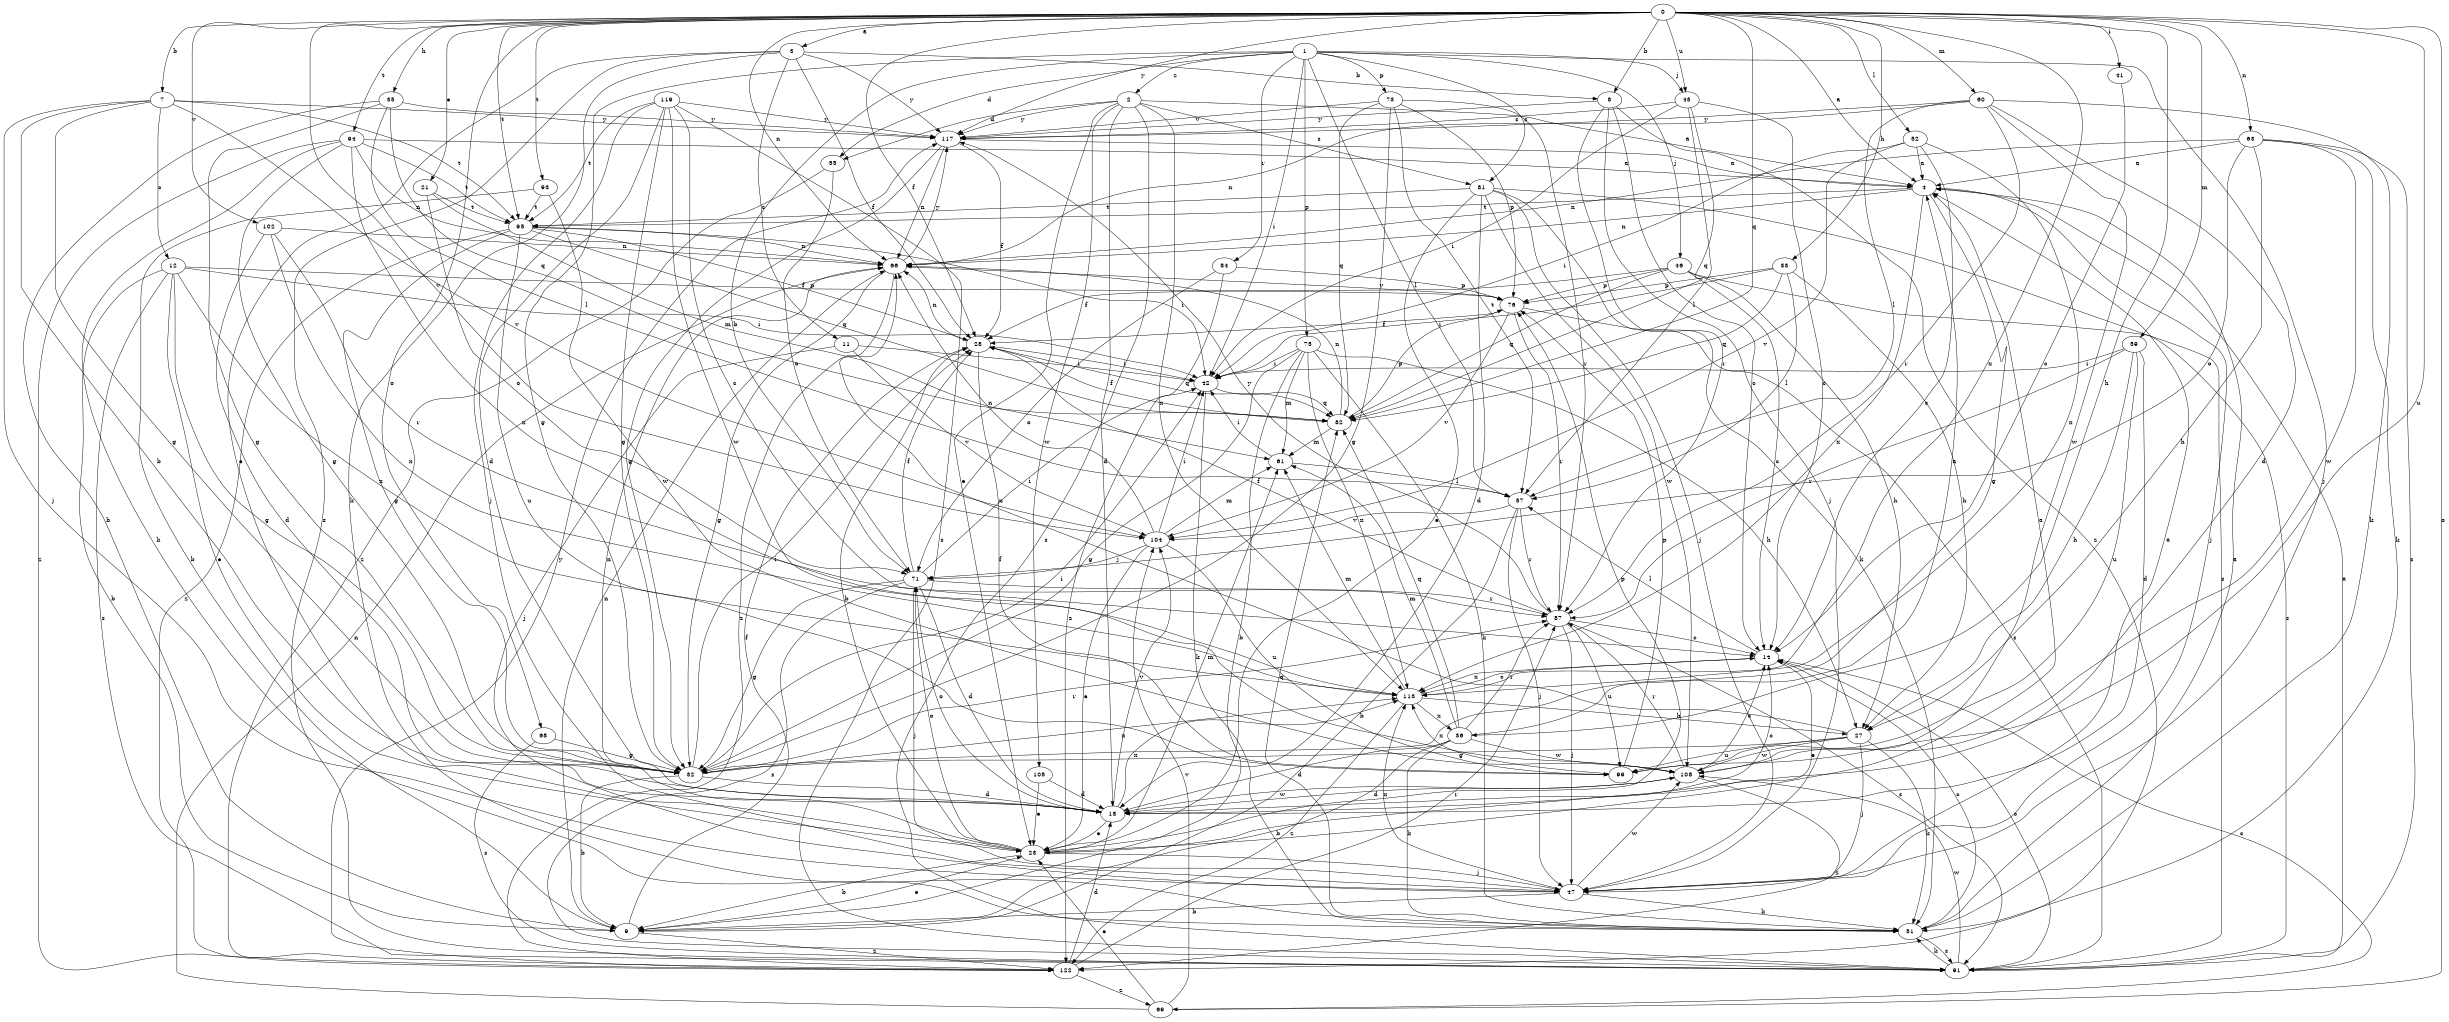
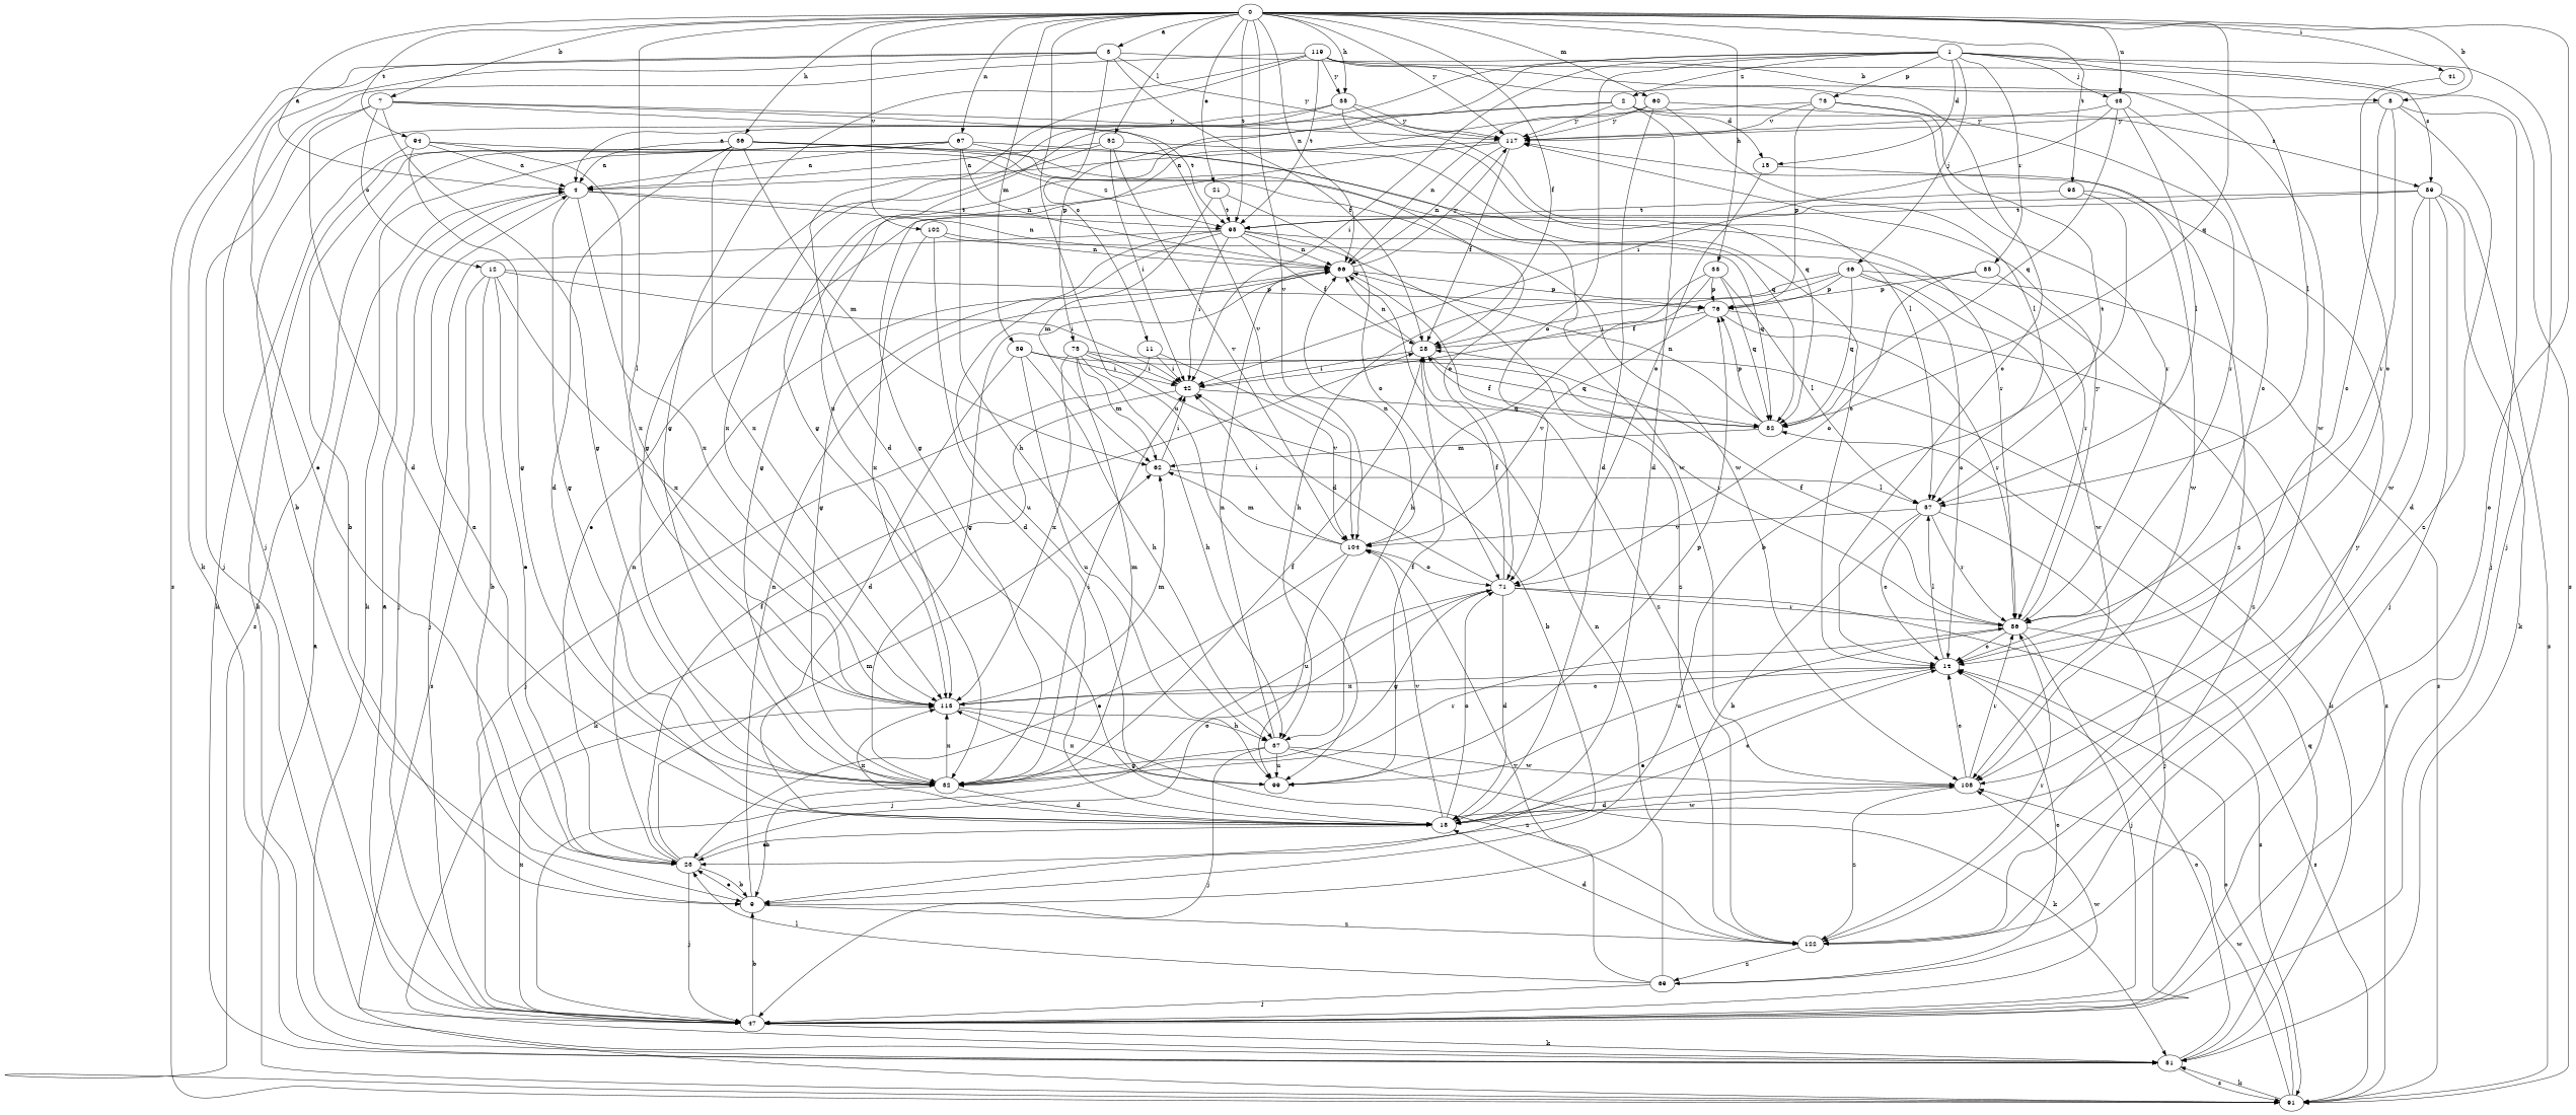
  strict digraph {
    0
    3
    4
    7
    8
    21
    28
    33
    35
    36
    41
    43
    52
    59
    60
-   63
+   63 [label=67]
    66
-   68
    69
    82
    93
    94
    95
    99
    102
    104
    113
    117
    23
    91
    11
    51
    32
    47
    18
    12
    14
-   86 [label=87]
+   86
    122
    71
-   61
+   61 [label=62]
    42
    57
    76
-   37 [label=27]
+   37
    9
    108
    1
-   15 [label=55]
+   15
    46
    73
    75
-   85 [label=84]
-   89 [label=81]
+   85
+   89
    2
    119
-   105
    0 -> 3 [label=a]
    0 -> 4 [label=a]
    0 -> 7 [label=b]
    0 -> 8 [label=b]
    0 -> 21 [label=e]
    0 -> 28 [label=f]
    0 -> 33 [label=h]
    0 -> 35 [label=h]
    0 -> 36 [label=h]
    0 -> 41 [label=i]
    0 -> 43 [label=u]
    0 -> 52 [label=l]
    0 -> 59 [label=m]
    0 -> 60 [label=m]
    0 -> 63 [label=n]
    0 -> 66 [label=n]
-   0 -> 68 [label=o]
    0 -> 69 [label=o]
    0 -> 82 [label=q]
    0 -> 93 [label=t]
    0 -> 94 [label=t]
    0 -> 95 [label=t]
    0 -> 99 [label=u]
    0 -> 102 [label=v]
    0 -> 104 [label=v]
-   0 -> 113 [label=x]
+   0 -> 113 [label=l]
    0 -> 117 [label=y]
    3 -> 8 [label=b]
    3 -> 28 [label=f]
    3 -> 117 [label=y]
    3 -> 23 [label=e]
    3 -> 91 [label=s]
    3 -> 11 [label=c]
    3 -> 51 [label=k]
    4 -> 66 [label=n]
    4 -> 95 [label=t]
    4 -> 113 [label=x]
    4 -> 32 [label=g]
    4 -> 47 [label=j]
    7 -> 95 [label=t]
    7 -> 104 [label=v]
    7 -> 117 [label=y]
    7 -> 32 [label=g]
    7 -> 47 [label=j]
-   7 -> 18 [label=b]
+   7 -> 18 [label=d]
    7 -> 12 [label=c]
    8 -> 117 [label=y]
    8 -> 47 [label=j]
    8 -> 14 [label=c]
    8 -> 86 [label=r]
    8 -> 122 [label=z]
    21 -> 95 [label=t]
    21 -> 71 [label=o]
    21 -> 61 [label=m]
    28 -> 66 [label=n]
    28 -> 82 [label=q]
    28 -> 99 [label=f]
    28 -> 42 [label=i]
    33 -> 82 [label=q]
    33 -> 42 [label=i]
    33 -> 57 [label=l]
    33 -> 76 [label=p]
    33 -> 37 [label=h]
    35 -> 82 [label=q]
    35 -> 117 [label=y]
    35 -> 32 [label=g]
    35 -> 57 [label=l]
    35 -> 9 [label=b]
    36 -> 4 [label=a]
    36 -> 82 [label=q]
-   113 -> 36 [label=x]
+   36 -> 113 [label=x]
    36 -> 51 [label=k]
    36 -> 18 [label=d]
    36 -> 86 [label=r]
    36 -> 61 [label=m]
    36 -> 9 [label=b]
    36 -> 108 [label=w]
    41 -> 14 [label=c]
    43 -> 82 [label=q]
-   43 -> 117 [label=s]
+   43 -> 117 [label=y]
    43 -> 14 [label=c]
    43 -> 42 [label=i]
    43 -> 57 [label=l]
    52 -> 4 [label=a]
    52 -> 104 [label=v]
    52 -> 113 [label=x]
    52 -> 14 [label=c]
    52 -> 42 [label=i]
    59 -> 99 [label=u]
    59 -> 18 [label=d]
    59 -> 86 [label=r]
    59 -> 42 [label=i]
    59 -> 37 [label=h]
    60 -> 66 [label=n]
    60 -> 117 [label=y]
-   60 -> 51 [label=k]
    60 -> 18 [label=d]
    60 -> 86 [label=r]
    60 -> 57 [label=l]
    63 -> 4 [label=a]
    63 -> 66 [label=n]
    63 -> 91 [label=s]
    63 -> 51 [label=k]
    63 -> 71 [label=o]
    63 -> 37 [label=h]
    63 -> 108 [label=w]
    66 -> 117 [label=y]
    66 -> 32 [label=g]
    66 -> 122 [label=z]
-   66 -> 76 [label=v]
-   68 -> 91 [label=s]
-   68 -> 32 [label=g]
+   66 -> 76 [label=p]
    69 -> 66 [label=n]
    69 -> 104 [label=v]
-   69 -> 23 [label=e]
+   69 -> 23 [label=l]
+   69 -> 47 [label=j]
    69 -> 14 [label=c]
    82 -> 28 [label=f]
    82 -> 66 [label=n]
    82 -> 61 [label=m]
    82 -> 76 [label=p]
    93 -> 95 [label=t]
    93 -> 9 [label=b]
    93 -> 108 [label=w]
    94 -> 4 [label=a]
-   94 -> 66 [label=n]
-   94 -> 95 [label=t]
+   94 -> 95 [label=z]
    94 -> 113 [label=x]
    94 -> 51 [label=k]
    94 -> 32 [label=g]
-   94 -> 122 [label=z]
    95 -> 28 [label=f]
    95 -> 66 [label=n]
    95 -> 82 [label=q]
    95 -> 99 [label=u]
    95 -> 32 [label=g]
+   95 -> 47 [label=j]
    95 -> 122 [label=z]
    95 -> 42 [label=i]
    99 -> 113 [label=x]
    99 -> 76 [label=p]
    102 -> 66 [label=n]
    102 -> 113 [label=x]
    102 -> 18 [label=d]
    102 -> 86 [label=r]
    104 -> 66 [label=n]
    104 -> 99 [label=u]
    104 -> 23 [label=e]
-   104 -> 71 [label=j]
+   104 -> 71 [label=o]
    104 -> 61 [label=m]
    104 -> 42 [label=i]
    113 -> 14 [label=c]
    113 -> 122 [label=z]
    113 -> 61 [label=m]
    113 -> 37 [label=h]
    117 -> 4 [label=a]
    117 -> 28 [label=f]
    117 -> 66 [label=n]
    117 -> 32 [label=g]
    23 -> 4 [label=a]
-   23 -> 28 [label=b]
+   23 -> 28 [label=f]
    23 -> 66 [label=n]
    23 -> 47 [label=j]
    23 -> 71 [label=o]
    23 -> 61 [label=m]
-   23 -> 76 [label=p]
    23 -> 9 [label=b]
    91 -> 4 [label=a]
    91 -> 51 [label=k]
    91 -> 14 [label=c]
    91 -> 108 [label=w]
    11 -> 104 [label=v]
    11 -> 47 [label=j]
    11 -> 42 [label=i]
-   51 -> 4 [label=a]
    51 -> 82 [label=q]
    51 -> 91 [label=s]
    51 -> 14 [label=c]
-   32 -> 28 [label=i]
+   32 -> 28 [label=f]
    32 -> 113 [label=x]
    32 -> 18 [label=d]
    32 -> 86 [label=r]
    32 -> 42 [label=i]
    32 -> 9 [label=b]
    47 -> 4 [label=a]
    47 -> 113 [label=x]
    47 -> 51 [label=k]
    47 -> 9 [label=b]
    47 -> 108 [label=w]
    18 -> 104 [label=v]
    18 -> 113 [label=x]
    18 -> 23 [label=e]
    18 -> 14 [label=c]
    18 -> 71 [label=o]
    18 -> 108 [label=w]
    12 -> 113 [label=x]
    12 -> 23 [label=e]
    12 -> 91 [label=s]
-   12 -> 32 [label=g]
    12 -> 42 [label=i]
    12 -> 76 [label=p]
    12 -> 9 [label=b]
    14 -> 113 [label=x]
    14 -> 23 [label=e]
    14 -> 57 [label=l]
    86 -> 28 [label=f]
    86 -> 99 [label=u]
    86 -> 117 [label=y]
    86 -> 91 [label=s]
    86 -> 47 [label=j]
    86 -> 14 [label=c]
    122 -> 69 [label=z]
    122 -> 117 [label=y]
    122 -> 18 [label=d]
    122 -> 86 [label=r]
    71 -> 28 [label=f]
    71 -> 91 [label=s]
    71 -> 32 [label=g]
    71 -> 47 [label=j]
    71 -> 18 [label=d]
    71 -> 86 [label=r]
-   71 -> 42 [label=i]
+   71 -> 42 [label=d]
    61 -> 42 [label=i]
    61 -> 57 [label=l]
    42 -> 82 [label=q]
    42 -> 51 [label=k]
    57 -> 104 [label=v]
    57 -> 47 [label=j]
+   57 -> 14 [label=c]
    57 -> 86 [label=r]
    57 -> 9 [label=b]
    76 -> 28 [label=f]
    76 -> 104 [label=v]
    76 -> 91 [label=s]
    76 -> 86 [label=r]
    37 -> 66 [label=n]
    37 -> 99 [label=u]
    37 -> 51 [label=k]
    37 -> 32 [label=g]
    37 -> 47 [label=j]
    37 -> 108 [label=w]
-   9 -> 28 [label=f]
    9 -> 66 [label=n]
    9 -> 23 [label=e]
    9 -> 122 [label=z]
    108 -> 18 [label=d]
    108 -> 14 [label=c]
    108 -> 86 [label=r]
    108 -> 122 [label=z]
    1 -> 43 [label=j]
    1 -> 32 [label=g]
    1 -> 47 [label=j]
-   1 -> 71 [label=b]
+   1 -> 71 [label=o]
    1 -> 42 [label=i]
    1 -> 57 [label=l]
    1 -> 15 [label=d]
    1 -> 46 [label=j]
    1 -> 73 [label=p]
    1 -> 75 [label=p]
    1 -> 85 [label=r]
    1 -> 89 [label=s]
    1 -> 2 [label=z]
    15 -> 122 [label=z]
    15 -> 71 [label=o]
    46 -> 28 [label=f]
    46 -> 82 [label=q]
    46 -> 91 [label=s]
    46 -> 14 [label=c]
    46 -> 76 [label=p]
    46 -> 37 [label=h]
-   60 -> 108 [label=w]
-   73 -> 82 [label=q]
+   46 -> 108 [label=w]
    73 -> 117 [label=v]
    73 -> 32 [label=g]
    73 -> 86 [label=r]
    73 -> 57 [label=t]
    73 -> 76 [label=p]
    75 -> 113 [label=x]
    75 -> 51 [label=k]
-   75 -> 32 [label=g]
+   75 -> 32 [label=m]
    75 -> 61 [label=m]
    75 -> 42 [label=i]
    75 -> 37 [label=h]
    75 -> 9 [label=b]
    85 -> 122 [label=z]
    85 -> 71 [label=o]
    85 -> 76 [label=p]
    89 -> 95 [label=t]
    89 -> 23 [label=e]
    89 -> 91 [label=s]
    89 -> 51 [label=k]
    89 -> 47 [label=j]
    89 -> 18 [label=d]
    89 -> 108 [label=w]
    2 -> 4 [label=a]
    2 -> 113 [label=x]
    2 -> 117 [label=y]
-   2 -> 23 [label=e]
-   2 -> 91 [label=s]
    2 -> 18 [label=d]
    2 -> 15 [label=d]
    2 -> 89 [label=s]
-   2 -> 105 [label=w]
    119 -> 95 [label=t]
-   119 -> 117 [label=y]
+   119 -> 35 [label=y]
    119 -> 91 [label=s]
    119 -> 32 [label=g]
    119 -> 47 [label=j]
    119 -> 18 [label=d]
    119 -> 14 [label=c]
    119 -> 108 [label=w]
-   105 -> 23 [label=e]
-   105 -> 18 [label=d]
  }
